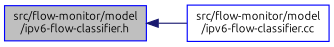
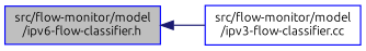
  digraph {
    rankdir=LR
    fontname=Ubuntu
    node [color=blue fontname=Ubuntu fontsize=10 shape=record style=filled]
    n1 [fillcolor=grey75 fontcolor=black height=0.2 label="src/flow-monitor/model\l/ipv6-flow-classifier.h" width=0.4]
-   n2 [fillcolor=white height=0.2 label="src/flow-monitor/model\l/ipv6-flow-classifier.cc" width=0.4]
+   n2 [fillcolor=white height=0.2 label="src/flow-monitor/model\l/ipv3-flow-classifier.cc" width=0.4]
    n1 -> n2 [color=midnightblue dir=back fontname=Ubuntu fontsize=10 labelfontname=Helvetica labelfontsize=10 style=solid]
  }
